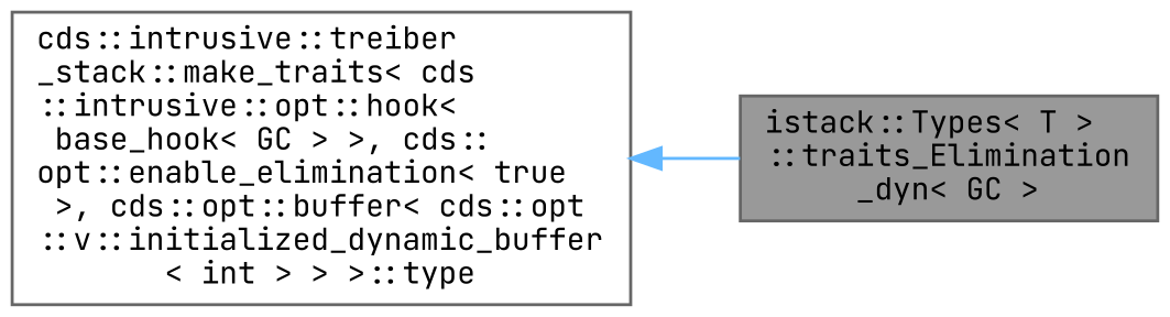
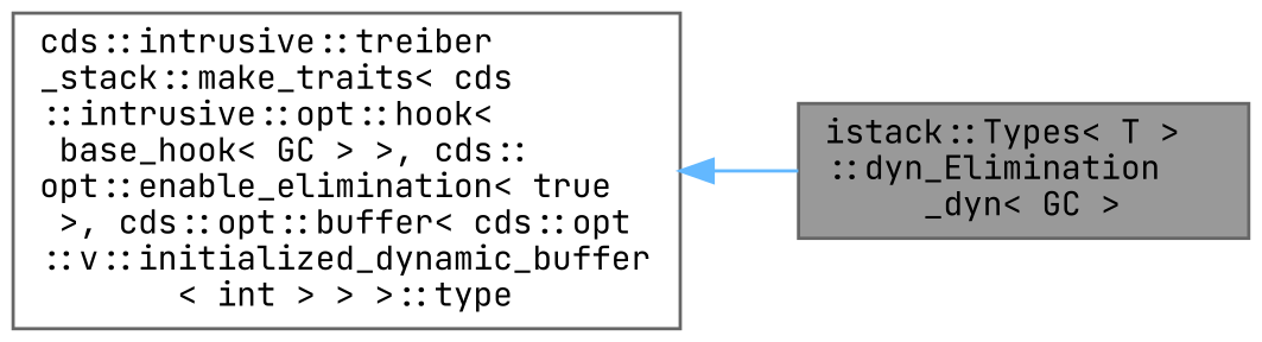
  digraph {
    rankdir=LR
    fontname="JetBrains Mono"
    node [color=gray40 fontname="JetBrains Mono" fontsize=10 shape=box style=filled]
-   n1 [fillcolor=grey60 fontcolor=black height=0.2 label="istack::Types\< T \>\l::traits_Elimination\l_dyn\< GC \>" width=0.4]
+   n1 [fillcolor=grey60 fontcolor=black height=0.2 label="istack::Types\< T \>\l::dyn_Elimination\l_dyn\< GC \>" width=0.4]
    n2 [fillcolor=white height=0.2 label="cds::intrusive::treiber\l_stack::make_traits\< cds\l::intrusive::opt::hook\<\l base_hook\< GC \> \>, cds::\lopt::enable_elimination\< true\l \>, cds::opt::buffer\< cds::opt\l::v::initialized_dynamic_buffer\l\< int \> \> \>::type" width=0.4]
    n2 -> n1 [color=steelblue1 dir=back fontname="JetBrains Mono" fontsize=10 labelfontname=Helvetica labelfontsize=10 style=solid]
  }
